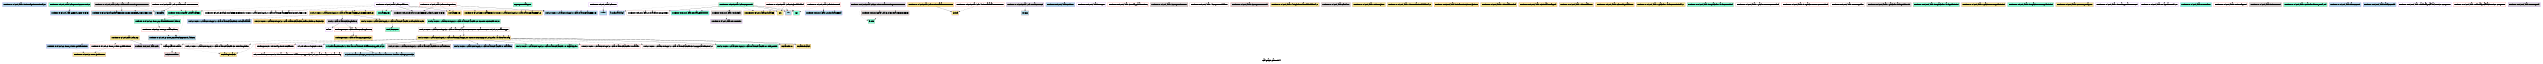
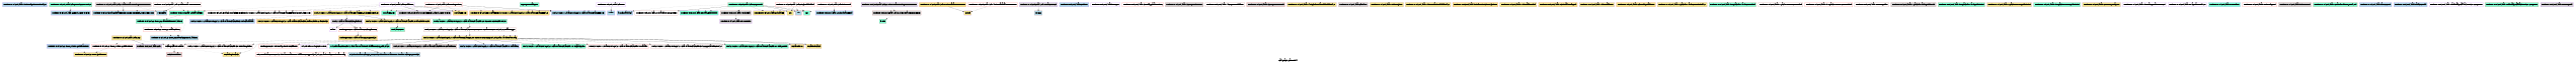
  digraph {
    label="Call graph: pair_soft.ll"
    node [color=purple fillcolor=white shape=record style=filled]
    edge [style=solid]
    n1 [fillcolor=lightblue label="{_ZN9LAMMPS_NS4Pair15min_xf_pointersEiPPdS2_}"]
    n2 [color=red fillcolor=aquamarine label="{_ZN9LAMMPS_NS8PairSoftC2EPNS_6LAMMPSE}"]
    n3 [fillcolor=lightblue label="{_ZN9LAMMPS_NS4PairC2EPNS_6LAMMPSE}"]
    n4 [color=brown fillcolor=khaki label="{_ZN9LAMMPS_NS8PairSoftD2Ev}"]
    n5 [color=red label="{_ZN9LAMMPS_NS6Memory7destroyIiEEvRPPT_}"]
    n6 [fillcolor=lightblue label="{_ZN9LAMMPS_NS6Memory7destroyIdEEvRPPT_}"]
    n7 [color=brown label="{__clang_call_terminate}"]
    n8 [fillcolor=lightgrey label="{_ZN9LAMMPS_NS4PairD2Ev}"]
    n9 [fillcolor=khaki label="{_ZN9LAMMPS_NS6Memory5sfreeEPv}"]
    n10 [color=brown fillcolor=khaki label="{__cxa_begin_catch}"]
    n11 [color=red fillcolor=lightgrey label="{_ZSt9terminatev}"]
    n12 [color=brown fillcolor=aquamarine label="{__gxx_personality_v0}"]
    n13 [label="{_ZN9LAMMPS_NS8PairSoftD0Ev}"]
    n14 [fillcolor=lightblue label="{_ZdlPv}"]
    n15 [color=red fillcolor=aquamarine label="{_ZN9LAMMPS_NS8PairSoft7computeEii}"]
    n16 [color=brown fillcolor=lightgrey label="{_ZN9LAMMPS_NS4Pair7ev_initEiii}"]
    n17 [fillcolor=khaki label="{_ZNK9LAMMPS_NS4Pair6sbmaskEi}"]
    n18 [fillcolor=lightblue label="{llvm.fmuladd.f64}"]
    n19 [color=brown label="{_ZN9LAMMPS_NS4Pair20virial_fdotr_computeEv}"]
    n20 [color=brown fillcolor=aquamarine label="{sqrt}"]
    n21 [color=red fillcolor=lightblue label="{sin}"]
    n22 [fillcolor=aquamarine label="{_ZN9LAMMPS_NS4Pair8ev_tallyEiiiidddddd}"]
    n23 [color=brown fillcolor=khaki label="{cos}"]
    n24 [fillcolor=lightgrey label="{_ZN9LAMMPS_NS4Pair8ev_unsetEv}"]
    n25 [color=brown fillcolor=lightblue label="{_ZN9LAMMPS_NS6Memory6createIdEEPPT_RS4_iiPKc}"]
    n26 [color=red label="{_ZN9LAMMPS_NS6Memory7smallocElPKc}"]
    n27 [color=red fillcolor=aquamarine label="{_ZN9LAMMPS_NS8PairSoft8allocateEv}"]
    n28 [color=brown fillcolor=aquamarine label="{_ZN9LAMMPS_NS6Memory6createIiEEPPT_RS4_iiPKc}"]
    n29 [color=brown fillcolor=aquamarine label="{fwrite}"]
    n30 [color=brown label="{_ZN9LAMMPS_NS8PairSoft12read_restartEP8_IO_FILE}"]
    n31 [color=red fillcolor=lightblue label="{_ZN9LAMMPS_NS5utils6sfreadEPKciPvmmP8_IO_FILES2_PNS_5ErrorE}"]
    n32 [color=brown fillcolor=lightblue label="{MPI_Bcast}"]
    n33 [color=red label="{_ZN9LAMMPS_NS8PairSoft8settingsEiPPc}"]
    n34 [color=brown fillcolor=aquamarine label="{_ZNSaIcEC1Ev}"]
    n35 [fillcolor=khaki label="{_ZNSt7__cxx1112basic_stringIcSt11char_traitsIcESaIcEEC2IS3_EEPKcRKS3_}"]
    n36 [fillcolor=lightgrey label="{_ZN9LAMMPS_NS5utils7numericEPKciS2_bPNS_6LAMMPSE}"]
    n37 [color=red fillcolor=khaki label="{_ZNSaIcED1Ev}"]
    n38 [color=red fillcolor=khaki label="{_ZN9LAMMPS_NS5Error3allERKNSt7__cxx1112basic_stringIcSt11char_traitsIcESaIcEEEiS8_}"]
    n39 [fillcolor=lightblue label="{_ZNSt7__cxx1112basic_stringIcSt11char_traitsIcESaIcEED1Ev}"]
    n40 [fillcolor=lightblue label="{_ZNSt7__cxx1112basic_stringIcSt11char_traitsIcESaIcEE13_M_local_dataEv}"]
    n41 [color=red fillcolor=khaki label="{_ZNSt7__cxx1112basic_stringIcSt11char_traitsIcESaIcEE12_Alloc_hiderC1EPcRKS3_}"]
    n42 [fillcolor=lightgrey label="{_ZNSt11char_traitsIcE6lengthEPKc}"]
    n43 [color=brown fillcolor=aquamarine label="{_ZNSt7__cxx1112basic_stringIcSt11char_traitsIcESaIcEE12_M_constructIPKcEEvT_S8_}"]
    n44 [fillcolor=khaki label="{_ZNSt7__cxx1112basic_stringIcSt11char_traitsIcESaIcEE12_Alloc_hiderD2Ev}"]
    n45 [color=red label="{_ZN9__gnu_cxx11char_traitsIcE6lengthEPKc}"]
    n46 [label="{strlen}"]
    n47 [color=brown label="{_ZNSt7__cxx1112basic_stringIcSt11char_traitsIcESaIcEE16_M_construct_auxIPKcEEvT_S8_St12__false_type}"]
    n48 [color=red fillcolor=aquamarine label="{_ZNSaIcED2Ev}"]
    n49 [color=red fillcolor=khaki label="{_ZN9__gnu_cxx11char_traitsIcE2eqERKcS3_}"]
    n50 [fillcolor=khaki label="{_ZNSt7__cxx1112basic_stringIcSt11char_traitsIcESaIcEE12_M_constructIPKcEEvT_S8_St20forward_iterator_tag}"]
    n51 [label="{_ZN9LAMMPS_NS8PairSoft5coeffEiPPc}"]
    n52 [color=brown label="{_ZN9LAMMPS_NS5utils6boundsIiEEvPKciRKNSt7__cxx1112basic_stringIcSt11char_traitsIcESaIcEEEllRT_SD_PNS_5ErrorE}"]
    n53 [color=red label="{_ZN9LAMMPS_NS8PairSoft8init_oneEii}"]
    n54 [fillcolor=lightblue label="{_ZN9LAMMPS_NS4Pair12mix_distanceEdd}"]
    n55 [color=brown fillcolor=lightgrey label="{_ZN9LAMMPS_NS8PairSoft13write_restartEP8_IO_FILE}"]
    n56 [fillcolor=lightgrey label="{_ZN9LAMMPS_NS8PairSoft22write_restart_settingsEP8_IO_FILE}"]
    n57 [color=brown fillcolor=lightgrey label="{_ZN9LAMMPS_NS8PairSoft21read_restart_settingsEP8_IO_FILE}"]
    n58 [color=red fillcolor=khaki label="{_ZN9LAMMPS_NS8PairSoft10write_dataEP8_IO_FILE}"]
    n59 [fillcolor=khaki label="{fprintf}"]
    n60 [color=red label="{_ZN9LAMMPS_NS8PairSoft14write_data_allEP8_IO_FILE}"]
    n61 [color=red label="{_ZN9LAMMPS_NS8PairSoft6singleEiiiidddRd}"]
    n62 [fillcolor=lightgrey label="{_ZN9LAMMPS_NS8PairSoft7extractEPKcRi}"]
    n63 [color=brown fillcolor=lightblue label="{strcmp}"]
    n64 [fillcolor=lightblue label="{_ZN9LAMMPS_NS4Pair6reinitEv}"]
    n65 [label="{_ZN9LAMMPS_NS4Pair5setupEv}"]
    n66 [color=red label="{_ZN9LAMMPS_NS4Pair13modify_paramsEiPPc}"]
    n67 [color=brown fillcolor=lightgrey label="{_ZN9LAMMPS_NS4Pair13compute_innerEv}"]
    n68 [color=brown label="{_ZN9LAMMPS_NS4Pair14compute_middleEv}"]
    n69 [color=red fillcolor=lightgrey label="{_ZN9LAMMPS_NS4Pair13compute_outerEii}"]
    n70 [fillcolor=khaki label="{_ZN9LAMMPS_NS4Pair14single_hessianEiiiidPdddRdS1_}"]
    n71 [color=brown fillcolor=lightgrey label="{_ZN9LAMMPS_NS4Pair6finishEv}"]
    n72 [color=brown fillcolor=khaki label="{_ZN9LAMMPS_NS4Pair10init_styleEv}"]
    n73 [color=brown fillcolor=khaki label="{_ZN9LAMMPS_NS4Pair11born_matrixEiiiidddRdS1_}"]
    n74 [color=red fillcolor=khaki label="{_ZN9LAMMPS_NS4Pair9init_listEiPNS_9NeighListE}"]
    n75 [color=brown fillcolor=khaki label="{_ZN9LAMMPS_NS4Pair11init_tablesEdPd}"]
    n76 [color=red fillcolor=khaki label="{_ZN9LAMMPS_NS4Pair16init_tables_dispEd}"]
    n77 [fillcolor=khaki label="{_ZN9LAMMPS_NS4Pair11free_tablesEv}"]
    n78 [color=red fillcolor=khaki label="{_ZN9LAMMPS_NS4Pair16free_disp_tablesEv}"]
    n79 [color=brown fillcolor=khaki label="{_ZN9LAMMPS_NS4Pair17pack_forward_commEiPiPdiS1_}"]
    n80 [color=red fillcolor=aquamarine label="{_ZN9LAMMPS_NS4Pair19unpack_forward_commEiiPd}"]
    n81 [color=brown label="{_ZN9LAMMPS_NS4Pair17pack_reverse_commEiiPd}"]
    n82 [color=red label="{_ZN9LAMMPS_NS4Pair19unpack_reverse_commEiPiPd}"]
    n83 [color=brown label="{_ZN9LAMMPS_NS4Pair10reset_gridEv}"]
    n84 [color=brown fillcolor=lightgrey label="{_ZN9LAMMPS_NS4Pair17pack_forward_gridEiPviPi}"]
    n85 [color=red fillcolor=aquamarine label="{_ZN9LAMMPS_NS4Pair19unpack_forward_gridEiPviPi}"]
    n86 [fillcolor=khaki label="{_ZN9LAMMPS_NS4Pair17pack_reverse_gridEiPviPi}"]
    n87 [color=brown fillcolor=aquamarine label="{_ZN9LAMMPS_NS4Pair19unpack_reverse_gridEiPviPi}"]
    n88 [fillcolor=khaki label="{_ZN9LAMMPS_NS4Pair12memory_usageEv}"]
    n89 [label="{_ZN9LAMMPS_NS4Pair15extract_peratomEPKcRi}"]
    n90 [label="{_ZN9LAMMPS_NS4Pair8swap_eamEPdPS1_}"]
    n91 [fillcolor=aquamarine label="{_ZN9LAMMPS_NS4Pair8reset_dtEv}"]
    n92 [color=red label="{_ZN9LAMMPS_NS4Pair10min_xf_getEi}"]
    n93 [color=brown fillcolor=lightgrey label="{_ZN9LAMMPS_NS4Pair9min_x_setEi}"]
    n94 [color=red fillcolor=aquamarine label="{_ZN9LAMMPS_NS4Pair16transfer_historyEPdS1_ii}"]
    n95 [fillcolor=lightblue label="{_ZN9LAMMPS_NS4Pair8atom2cutEi}"]
    n96 [fillcolor=lightblue label="{_ZN9LAMMPS_NS4Pair9radii2cutEdd}"]
    n97 [label="{_ZN9LAMMPS_NS4Pair18add_tally_callbackEPNS_7ComputeE}"]
-   n98 [color=red label="{_ZN9LAMMPS_NS4Pair18del_tally_callbackEPNS_7ComputeE}"]
+   n98 [color=red fillcolor=aquamarine label="{_ZN9LAMMPS_NS4Pair18del_tally_callbackEPNS_7ComputeE}"]
    n99 [fillcolor=lightgrey label="{_ZN9LAMMPS_NS4Pair8ev_setupEiii}"]
    n100 [color=red label="{_ZN9__gnu_cxx17__is_null_pointerIKcEEbPT_}"]
    n101 [label="{_ZSt19__throw_logic_errorPKc}"]
    n102 [fillcolor=aquamarine label="{_ZSt8distanceIPKcENSt15iterator_traitsIT_E15difference_typeES3_S3_}"]
    n103 [color=brown fillcolor=lightgrey label="{_ZNSt7__cxx1112basic_stringIcSt11char_traitsIcESaIcEE9_M_createERmm}"]
    n104 [fillcolor=lightblue label="{_ZNSt7__cxx1112basic_stringIcSt11char_traitsIcESaIcEE7_M_dataEPc}"]
    n105 [color=brown fillcolor=aquamarine label="{_ZNSt7__cxx1112basic_stringIcSt11char_traitsIcESaIcEE11_M_capacityEm}"]
    n106 [color=red label="{_ZNKSt7__cxx1112basic_stringIcSt11char_traitsIcESaIcEE7_M_dataEv}"]
    n107 [color=brown label="{_ZNSt7__cxx1112basic_stringIcSt11char_traitsIcESaIcEE13_S_copy_charsEPcPKcS7_}"]
    n108 [color=brown fillcolor=aquamarine label="{_ZNSt7__cxx1112basic_stringIcSt11char_traitsIcESaIcEE10_M_disposeEv}"]
    n109 [fillcolor=khaki label="{__cxa_rethrow}"]
    n110 [color=brown fillcolor=khaki label="{__cxa_end_catch}"]
    n111 [color=brown label="{_ZNSt7__cxx1112basic_stringIcSt11char_traitsIcESaIcEE13_M_set_lengthEm}"]
    n112 [color=brown fillcolor=lightblue label="{_ZSt19__iterator_categoryIPKcENSt15iterator_traitsIT_E17iterator_categoryERKS3_}"]
    n113 [color=red label="{_ZSt10__distanceIPKcENSt15iterator_traitsIT_E15difference_typeES3_S3_St26random_access_iterator_tag}"]
    n2 -> n3 [style=dashed]
    n4 -> n5 [style=dotted]
    n4 -> n6 [style=dotted]
    n4 -> n7 [style=dotted]
    n4 -> n8
    n5 -> n9 [style=dashed]
    n6 -> n9 [style=dotted]
    n7 -> n10 [style=dotted]
    n7 -> n11
    n13 -> n14
    n15 -> n16 [style=dotted]
    n15 -> n17 [style=dashed]
    n15 -> n18 [style=dotted]
    n15 -> n19
    n15 -> n20 [style=dashed]
    n15 -> n21
    n15 -> n22 [style=dotted]
    n15 -> n23
    n16 -> n24 [style=dashed]
    n26 -> n25 [style=dotted]
    n27 -> n25 [style=dotted]
    n27 -> n28 [style=dashed]
    n28 -> n26
    n30 -> n27 [style=dotted]
    n30 -> n31 [style=dotted]
    n30 -> n32
    n33 -> n34 [style=dashed]
    n33 -> n35 [style=dotted]
    n33 -> n36
    n33 -> n37 [style=dashed]
    n33 -> n38 [style=dotted]
    n33 -> n39
    n35 -> n40 [style=dashed]
    n35 -> n41 [style=dotted]
    n35 -> n42
    n35 -> n43 [style=dotted]
    n35 -> n44
    n42 -> n45 [style=dashed]
    n42 -> n46
    n43 -> n47
    n44 -> n48
    n45 -> n49
    n47 -> n50
    n50 -> n7 [style=dashed]
    n50 -> n10 [style=dashed]
    n50 -> n100 [style=dashed]
    n50 -> n101 [style=dotted]
    n50 -> n102
    n50 -> n103
    n50 -> n104
    n50 -> n105
    n50 -> n106 [style=dashed]
    n50 -> n107 [style=dashed]
    n50 -> n108
    n50 -> n109
    n50 -> n110
    n50 -> n111 [style=dotted]
    n51 -> n27 [style=dotted]
    n51 -> n34 [style=dotted]
    n51 -> n35 [style=dotted]
    n51 -> n36
    n51 -> n37
    n51 -> n38 [style=dotted]
    n51 -> n39 [style=dotted]
    n51 -> n52 [style=dashed]
    n53 -> n20 [style=dotted]
    n53 -> n54 [style=dashed]
    n55 -> n29 [style=dotted]
-   n56 -> n29 [style=dotted]
+   n56 -> n55 [style=dotted]
    n57 -> n31
    n57 -> n32 [style=dotted]
    n58 -> n59
    n60 -> n59 [style=dashed]
    n61 -> n20 [style=dotted]
    n61 -> n21 [style=dashed]
    n61 -> n23
    n62 -> n63 [style=dashed]
    n102 -> n112
    n102 -> n113 [style=dotted]
  }
